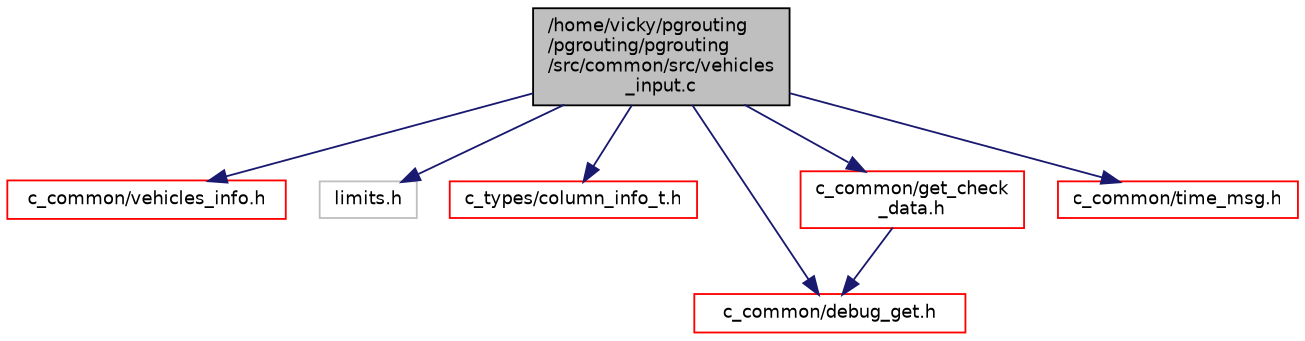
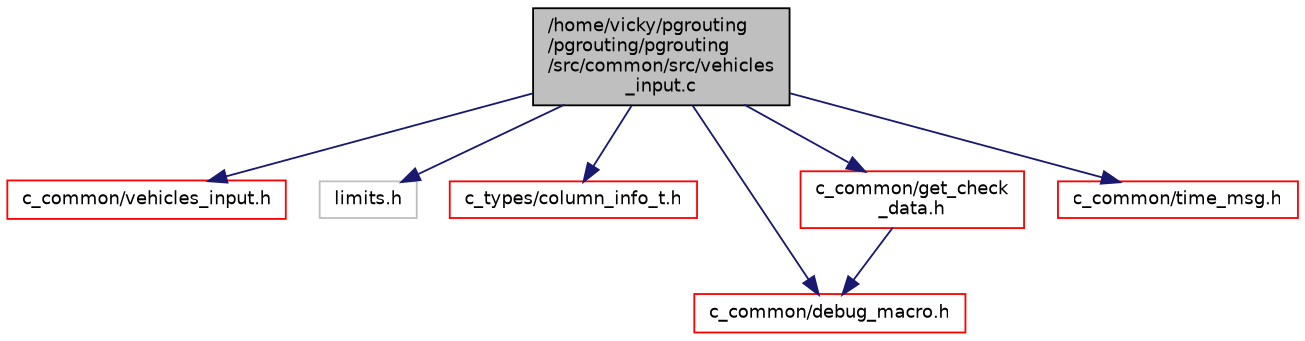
  digraph {
    node [color=red fillcolor=white fontname=Helvetica fontsize=10 shape=record style=filled]
    edge [color=midnightblue fontname=Helvetica fontsize=10 labelfontname=Helvetica labelfontsize=10 style=solid]
    n1 [color=black fillcolor=grey75 fontcolor=black height=0.2 label="/home/vicky/pgrouting\l/pgrouting/pgrouting\l/src/common/src/vehicles\l_input.c" width=0.4]
-   n2 [height=0.2 label="c_common/vehicles_info.h" width=0.4]
+   n2 [height=0.2 label="c_common/vehicles_input.h" width=0.4]
    n3 [color=grey75 height=0.2 label="limits.h" width=0.4]
    n4 [height=0.2 label="c_types/column_info_t.h" width=0.4]
-   n5 [height=0.2 label="c_common/debug_get.h" width=0.4]
+   n5 [height=0.2 label="c_common/debug_macro.h" width=0.4]
    n6 [height=0.2 label="c_common/get_check\l_data.h" width=0.4]
    n7 [height=0.2 label="c_common/time_msg.h" width=0.4]
    n1 -> n2
    n1 -> n3
    n1 -> n4
    n1 -> n5
    n1 -> n6
    n1 -> n7
    n6 -> n5
  }
